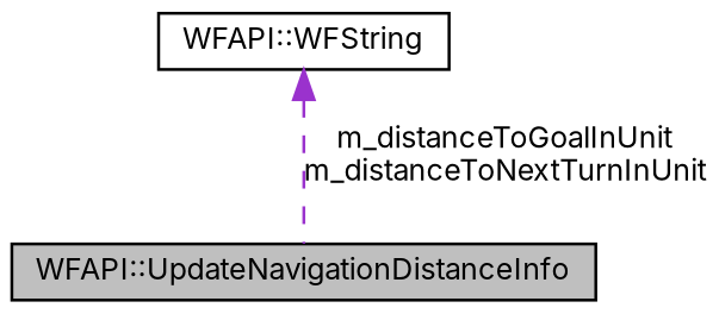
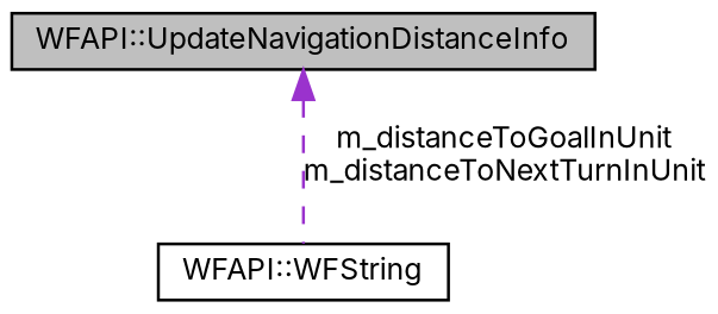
  digraph {
    fontname=Inter
    node [color=black fontname=Inter fontsize=10 shape=record style=filled]
    n1 [fillcolor=grey75 fontcolor=black height=0.2 label="WFAPI::UpdateNavigationDistanceInfo" width=0.4]
    n2 [fillcolor=white height=0.2 label="WFAPI::WFString" width=0.4]
-   n2 -> n1 [color=darkorchid3 dir=back fontname=Inter fontsize=10 label="m_distanceToGoalInUnit\nm_distanceToNextTurnInUnit" labelfontname="FreeSans.ttf" labelfontsize=10 style=dashed]
+   n1 -> n2 [color=darkorchid3 dir=back fontname=Inter fontsize=10 label="m_distanceToGoalInUnit\nm_distanceToNextTurnInUnit" labelfontname="FreeSans.ttf" labelfontsize=10 style=dashed]
  }
